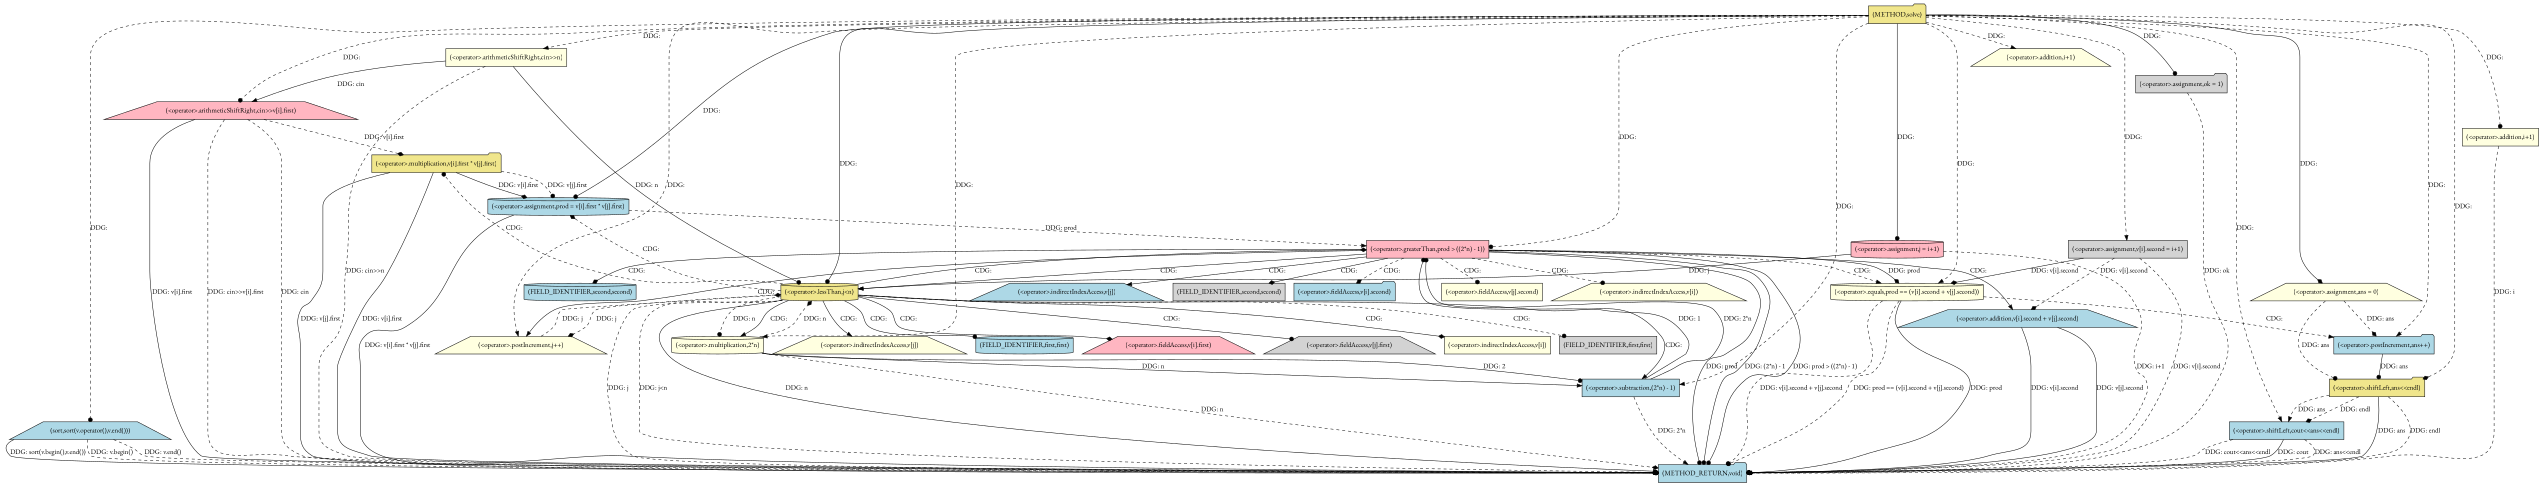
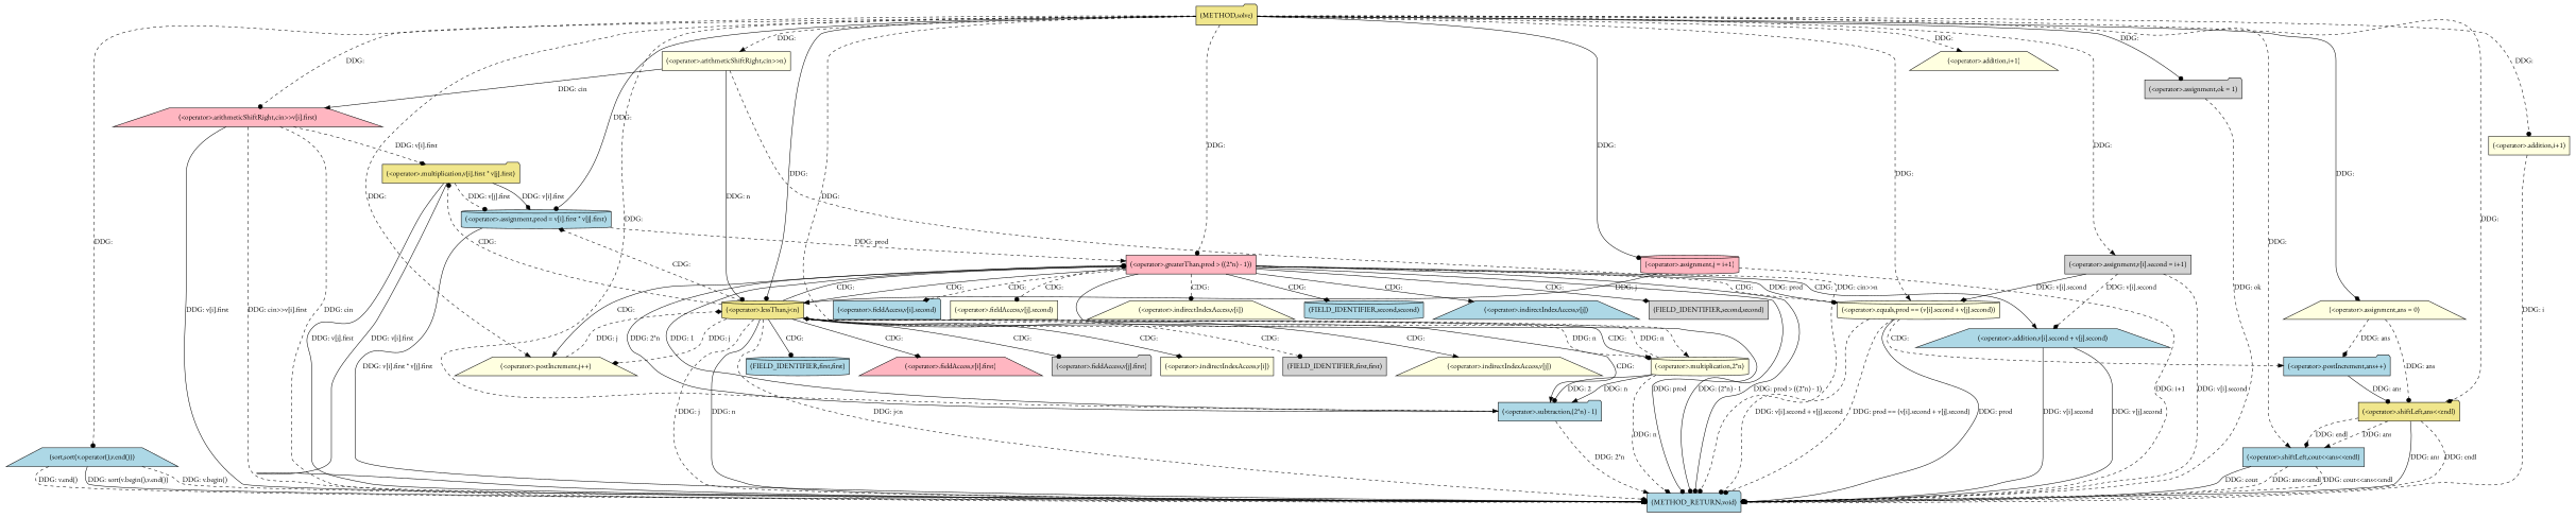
  digraph {
    fontname="EB Garamond"
    node [fillcolor=lightyellow fontname="EB Garamond" shape=trapezium style=filled]
    edge [arrowhead=dot fontname="EB Garamond" style=dashed]
    n1 [fillcolor=khaki label="(METHOD,solve)" shape=folder]
    n2 [label="(<operator>.assignment,ans = 0)"]
    n3 [label="(<operator>.arithmeticShiftRight,cin>>n)" shape=box]
    n4 [fillcolor=lightblue label="(sort,sort(v.operator(),v.end()))"]
    n5 [fillcolor=lightgrey label="(<operator>.assignment,ok = 1)" shape=folder]
    n6 [fillcolor=lightblue label="(<operator>.shiftLeft,cout<<ans<<endl)" shape=box]
    n7 [fillcolor=lightpink label="(<operator>.arithmeticShiftRight,cin>>v[i].first)"]
    n8 [fillcolor=lightgrey label="(<operator>.assignment,v[i].second = i+1)" shape=box]
    n9 [fillcolor=lightpink label="(<operator>.assignment,j = i+1)" shape=cylinder]
    n10 [fillcolor=khaki label="(<operator>.lessThan,j<n)" shape=cylinder]
    n11 [label="(<operator>.postIncrement,j++)"]
    n12 [fillcolor=khaki label="(<operator>.shiftLeft,ans<<endl)" shape=folder]
    n13 [label="(<operator>.addition,i+1)"]
    n14 [fillcolor=lightblue label="(<operator>.assignment,prod = v[i].first * v[j].first)" shape=cylinder]
    n15 [label="(<operator>.addition,i+1)" shape=box]
    n16 [fillcolor=lightpink label="(<operator>.greaterThan,prod > ((2*n) - 1))" shape=box]
    n17 [label="(<operator>.equals,prod == (v[i].second + v[j].second))" shape=cylinder]
    n18 [fillcolor=lightblue label="(<operator>.postIncrement,ans++)" shape=folder]
-   n19 [fillcolor=lightblue label="(<operator>.subtraction,(2*n) - 1)" shape=box]
+   n19 [fillcolor=lightblue label="(<operator>.subtraction,(2*n) - 1)" shape=folder]
    n20 [label="(<operator>.multiplication,2*n)" shape=cylinder]
    n21 [fillcolor=lightblue label="(METHOD_RETURN,void)" shape=folder]
    n22 [fillcolor=khaki label="(<operator>.multiplication,v[i].first * v[j].first)" shape=folder]
    n23 [fillcolor=lightblue label="(<operator>.addition,v[i].second + v[j].second)"]
    n24 [fillcolor=lightpink label="(<operator>.fieldAccess,v[i].first)"]
-   n25 [fillcolor=lightgrey label="(<operator>.fieldAccess,v[j].first)"]
+   n25 [fillcolor=lightgrey label="(<operator>.fieldAccess,v[j].first)" shape=folder]
    n26 [label="(<operator>.indirectIndexAccess,v[i])" shape=box]
    n27 [fillcolor=lightgrey label="(FIELD_IDENTIFIER,first,first)" shape=box]
    n28 [label="(<operator>.indirectIndexAccess,v[j])"]
    n29 [fillcolor=lightblue label="(FIELD_IDENTIFIER,first,first)" shape=cylinder]
    n30 [fillcolor=lightblue label="(<operator>.fieldAccess,v[i].second)" shape=folder]
    n31 [label="(<operator>.fieldAccess,v[j].second)" shape=box]
    n32 [label="(<operator>.indirectIndexAccess,v[i])"]
    n33 [fillcolor=lightblue label="(FIELD_IDENTIFIER,second,second)" shape=cylinder]
    n34 [fillcolor=lightblue label="(<operator>.indirectIndexAccess,v[j])"]
    n35 [fillcolor=lightgrey label="(FIELD_IDENTIFIER,second,second)" shape=box]
    n1 -> n2 [arrowhead=diamond label="DDG: " style=solid]
    n1 -> n3 [arrowhead=normal label="DDG: "]
    n1 -> n4 [label="DDG: "]
    n1 -> n5 [label="DDG: " style=solid]
    n1 -> n6 [arrowhead=normal label="DDG: "]
    n1 -> n7 [label="DDG: "]
    n1 -> n8 [arrowhead=normal label="DDG: "]
    n1 -> n9 [label="DDG: " style=solid]
    n1 -> n10 [label="DDG: " style=solid]
    n1 -> n11 [arrowhead=normal label="DDG: "]
    n1 -> n12 [arrowhead=diamond label="DDG: "]
    n1 -> n13 [arrowhead=normal label="DDG: "]
    n1 -> n14 [label="DDG: " style=solid]
    n1 -> n15 [label="DDG: "]
    n1 -> n16 [label="DDG: "]
    n1 -> n17 [arrowhead=normal label="DDG: "]
-   n1 -> n18 [arrowhead=normal label="DDG: "]
    n1 -> n19 [arrowhead=normal label="DDG: "]
    n1 -> n20 [arrowhead=normal label="DDG: "]
    n2 -> n12 [label="DDG: ans"]
    n2 -> n18 [arrowhead=diamond label="DDG: ans"]
    n3 -> n7 [arrowhead=normal label="DDG: cin" style=solid]
    n3 -> n10 [label="DDG: n" style=solid]
    n3 -> n21 [label="DDG: cin>>n"]
    n4 -> n21 [label="DDG: v.begin()"]
    n4 -> n21 [label="DDG: v.end()"]
    n4 -> n21 [label="DDG: sort(v.begin(),v.end())" style=solid]
    n5 -> n21 [arrowhead=diamond label="DDG: ok"]
    n6 -> n21 [label="DDG: ans<<endl"]
    n6 -> n21 [arrowhead=normal label="DDG: cout<<ans<<endl"]
    n6 -> n21 [arrowhead=normal label="DDG: cout" style=solid]
    n7 -> n21 [arrowhead=normal label="DDG: cin"]
    n7 -> n21 [arrowhead=diamond label="DDG: v[i].first" style=solid]
    n7 -> n21 [arrowhead=normal label="DDG: cin>>v[i].first"]
    n7 -> n22 [arrowhead=diamond label="DDG: v[i].first"]
    n8 -> n17 [arrowhead=diamond label="DDG: v[i].second" style=solid]
    n8 -> n21 [label="DDG: v[i].second"]
    n8 -> n23 [arrowhead=diamond label="DDG: v[i].second"]
    n9 -> n10 [arrowhead=normal label="DDG: j" style=solid]
    n9 -> n21 [label="DDG: i+1"]
    n10 -> n11 [arrowhead=diamond label="DDG: j"]
    n10 -> n14 [arrowhead=diamond label="CDG: "]
    n10 -> n16 [arrowhead=diamond label="CDG: " style=solid]
    n10 -> n19 [arrowhead=normal label="CDG: " style=solid]
    n10 -> n20 [label="DDG: n"]
    n10 -> n20 [arrowhead=normal label="CDG: " style=solid]
    n10 -> n21 [label="DDG: j"]
    n10 -> n21 [arrowhead=normal label="DDG: n" style=solid]
    n10 -> n21 [arrowhead=diamond label="DDG: j<n"]
    n10 -> n22 [label="CDG: "]
    n10 -> n24 [arrowhead=diamond label="CDG: " style=solid]
    n10 -> n25 [label="CDG: " style=solid]
    n10 -> n26 [arrowhead=diamond label="CDG: " style=solid]
    n10 -> n27 [label="CDG: "]
    n10 -> n28 [arrowhead=normal label="CDG: " style=solid]
    n10 -> n29 [label="CDG: " style=solid]
    n11 -> n10 [arrowhead=diamond label="DDG: j"]
    n12 -> n6 [arrowhead=normal label="DDG: ans"]
    n12 -> n6 [arrowhead=diamond label="DDG: endl"]
    n12 -> n21 [label="DDG: ans" style=solid]
    n12 -> n21 [arrowhead=diamond label="DDG: endl"]
    n14 -> n16 [arrowhead=normal label="DDG: prod"]
    n14 -> n21 [label="DDG: v[i].first * v[j].first" style=solid]
    n15 -> n21 [arrowhead=normal label="DDG: i"]
    n16 -> n10 [arrowhead=normal label="CDG: " style=solid]
    n16 -> n11 [arrowhead=normal label="CDG: " style=solid]
    n16 -> n17 [arrowhead=diamond label="DDG: prod" style=solid]
    n16 -> n17 [arrowhead=normal label="CDG: "]
    n16 -> n21 [label="DDG: prod" style=solid]
    n16 -> n21 [label="DDG: (2*n) - 1" style=solid]
    n16 -> n21 [label="DDG: prod > ((2*n) - 1)" style=solid]
    n16 -> n23 [arrowhead=normal label="CDG: " style=solid]
    n16 -> n30 [arrowhead=diamond label="CDG: "]
    n16 -> n31 [label="CDG: "]
    n16 -> n32 [label="CDG: "]
    n16 -> n33 [arrowhead=diamond label="CDG: " style=solid]
    n16 -> n34 [arrowhead=normal label="CDG: " style=solid]
    n16 -> n35 [arrowhead=diamond label="CDG: " style=solid]
    n17 -> n18 [arrowhead=normal label="CDG: "]
    n17 -> n21 [arrowhead=diamond label="DDG: prod" style=solid]
    n17 -> n21 [label="DDG: v[i].second + v[j].second"]
    n17 -> n21 [label="DDG: prod == (v[i].second + v[j].second)"]
    n18 -> n12 [label="DDG: ans" style=solid]
    n19 -> n16 [label="DDG: 2*n" style=solid]
    n19 -> n16 [label="DDG: 1" style=solid]
    n19 -> n21 [arrowhead=normal label="DDG: 2*n"]
    n20 -> n10 [arrowhead=diamond label="DDG: n"]
    n20 -> n19 [label="DDG: 2" style=solid]
    n20 -> n19 [arrowhead=normal label="DDG: n" style=solid]
    n20 -> n21 [arrowhead=diamond label="DDG: n"]
    n22 -> n14 [arrowhead=diamond label="DDG: v[i].first" style=solid]
    n22 -> n14 [label="DDG: v[j].first"]
    n22 -> n21 [label="DDG: v[i].first" style=solid]
    n22 -> n21 [arrowhead=diamond label="DDG: v[j].first" style=solid]
    n23 -> n21 [arrowhead=normal label="DDG: v[i].second" style=solid]
    n23 -> n21 [arrowhead=diamond label="DDG: v[j].second" style=solid]
  }
